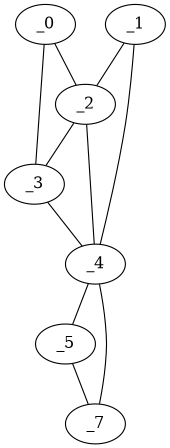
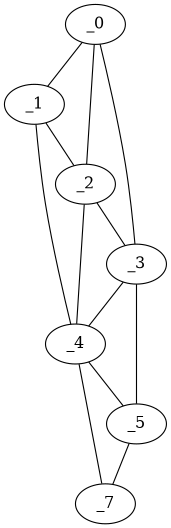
  graph {
    fontname="DejaVu Serif"
    node [fontname="DejaVu Serif"]
    edge [fontname="DejaVu Serif" valence=1]
    _0 [x=7 y=16]
    _1 [x=25 y=18]
    _2 [x=36 y=30]
    _3 [x=63 y=54]
    _4 [x=65 y=29]
    _5 [x=111 y=57]
    n7 [label=_7 x=120 y=53]
+   _0 -- _1
    _0 -- _2 [valence=2]
    _0 -- _3
    _1 -- _2 [valence=2]
    _1 -- _4
    _2 -- _3 [valence=2]
    _2 -- _4 [valence=2]
    _3 -- _4 [valence=2]
+   _3 -- _5
    _4 -- _5 [valence=2]
    _4 -- n7
    _5 -- n7
  }
